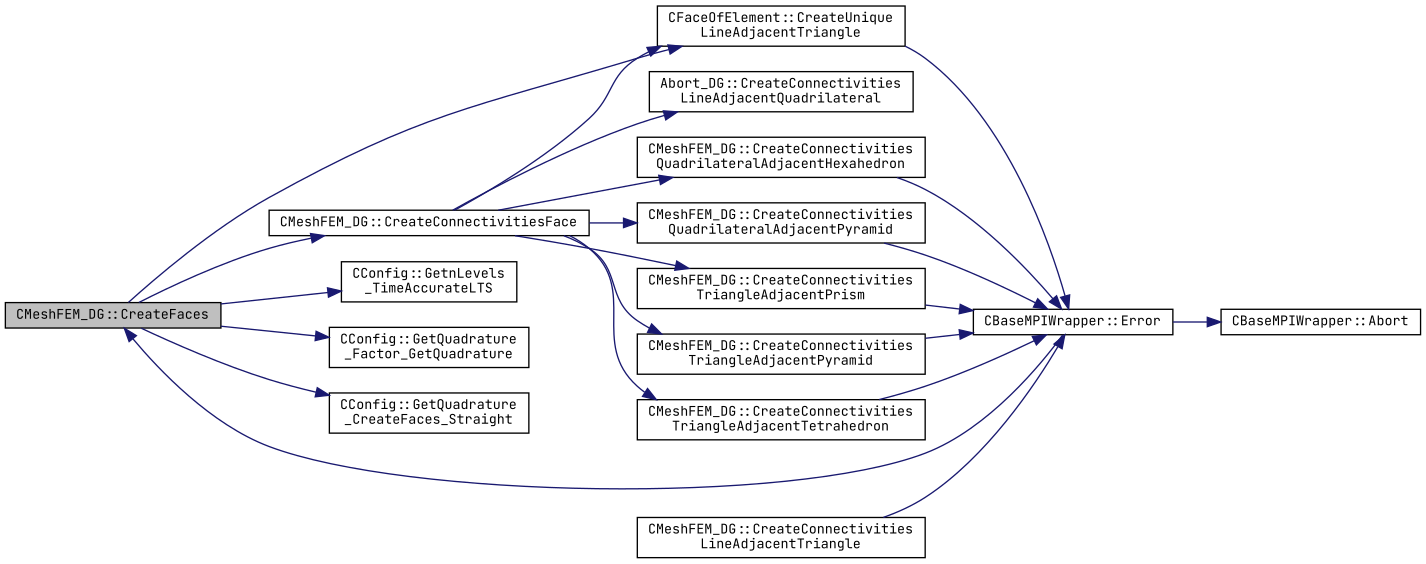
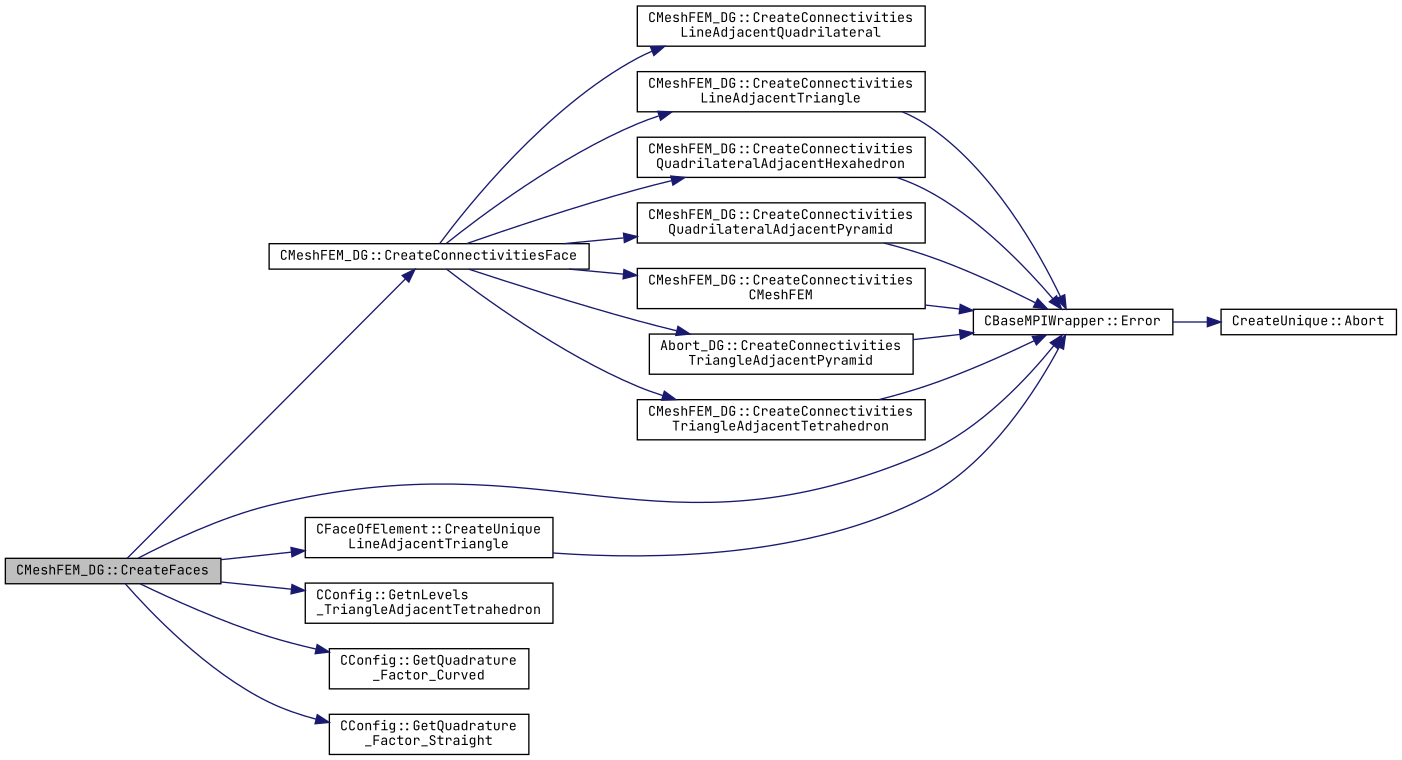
  digraph {
    fontname="JetBrains Mono"
    rankdir=LR
    node [color=black fillcolor=white fontname="JetBrains Mono" fontsize=10 shape=record style=filled]
    edge [color=midnightblue fontname="JetBrains Mono" fontsize=10 labelfontname=Helvetica labelfontsize=10 style=solid]
    n1 [fillcolor=grey75 fontcolor=black height=0.2 label="CMeshFEM_DG::CreateFaces" width=0.4]
    n2 [height=0.2 label="CMeshFEM_DG::CreateConnectivitiesFace" width=0.4]
    n3 [height=0.2 label="CBaseMPIWrapper::Error" width=0.4]
    n4 [height=0.2 label="CFaceOfElement::CreateUnique\lLineAdjacentTriangle" width=0.4]
-   n5 [height=0.2 label="CConfig::GetnLevels\l_TimeAccurateLTS" width=0.4]
-   n6 [height=0.2 label="CConfig::GetQuadrature\l_Factor_GetQuadrature" width=0.4]
-   n7 [height=0.2 label="CConfig::GetQuadrature\l_CreateFaces_Straight" width=0.4]
-   n8 [height=0.2 label="Abort_DG::CreateConnectivities\lLineAdjacentQuadrilateral" width=0.4]
+   n5 [height=0.2 label="CConfig::GetnLevels\l_TriangleAdjacentTetrahedron" width=0.4]
+   n6 [height=0.2 label="CConfig::GetQuadrature\l_Factor_Curved" width=0.4]
+   n7 [height=0.2 label="CConfig::GetQuadrature\l_Factor_Straight" width=0.4]
+   n8 [height=0.2 label="CMeshFEM_DG::CreateConnectivities\lLineAdjacentQuadrilateral" width=0.4]
    n9 [height=0.2 label="CMeshFEM_DG::CreateConnectivities\lLineAdjacentTriangle" width=0.4]
    n10 [height=0.2 label="CMeshFEM_DG::CreateConnectivities\lQuadrilateralAdjacentHexahedron" width=0.4]
    n11 [height=0.2 label="CMeshFEM_DG::CreateConnectivities\lQuadrilateralAdjacentPyramid" width=0.4]
-   n12 [height=0.2 label="CMeshFEM_DG::CreateConnectivities\lTriangleAdjacentPrism" width=0.4]
-   n13 [height=0.2 label="CMeshFEM_DG::CreateConnectivities\lTriangleAdjacentPyramid" width=0.4]
+   n12 [height=0.2 label="CMeshFEM_DG::CreateConnectivities\lCMeshFEM" width=0.4]
+   n13 [height=0.2 label="Abort_DG::CreateConnectivities\lTriangleAdjacentPyramid" width=0.4]
    n14 [height=0.2 label="CMeshFEM_DG::CreateConnectivities\lTriangleAdjacentTetrahedron" width=0.4]
-   n15 [height=0.2 label="CBaseMPIWrapper::Abort" width=0.4]
+   n15 [height=0.2 label="CreateUnique::Abort" width=0.4]
    n1 -> n2
-   n3 -> n1
+   n1 -> n3
    n1 -> n4
    n1 -> n5
    n1 -> n6
    n1 -> n7
    n2 -> n8
-   n2 -> n4
+   n2 -> n9
    n2 -> n10
    n2 -> n11
    n2 -> n12
    n2 -> n13
    n2 -> n14
    n3 -> n15
    n4 -> n3
    n9 -> n3
    n10 -> n3
    n11 -> n3
    n12 -> n3
    n13 -> n3
    n14 -> n3
  }
